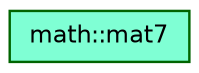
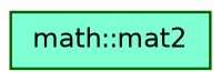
  digraph {
    rankdir=LR
-   n1 [color=darkgreen fillcolor=aquamarine fontname=Helvetica fontsize=10 height=0.2 label="math::mat7" shape=record style=filled width=0.4]
+   n1 [color=darkgreen fillcolor=aquamarine fontname=Helvetica fontsize=10 height=0.2 label="math::mat2" shape=record style=filled width=0.4]
  }
